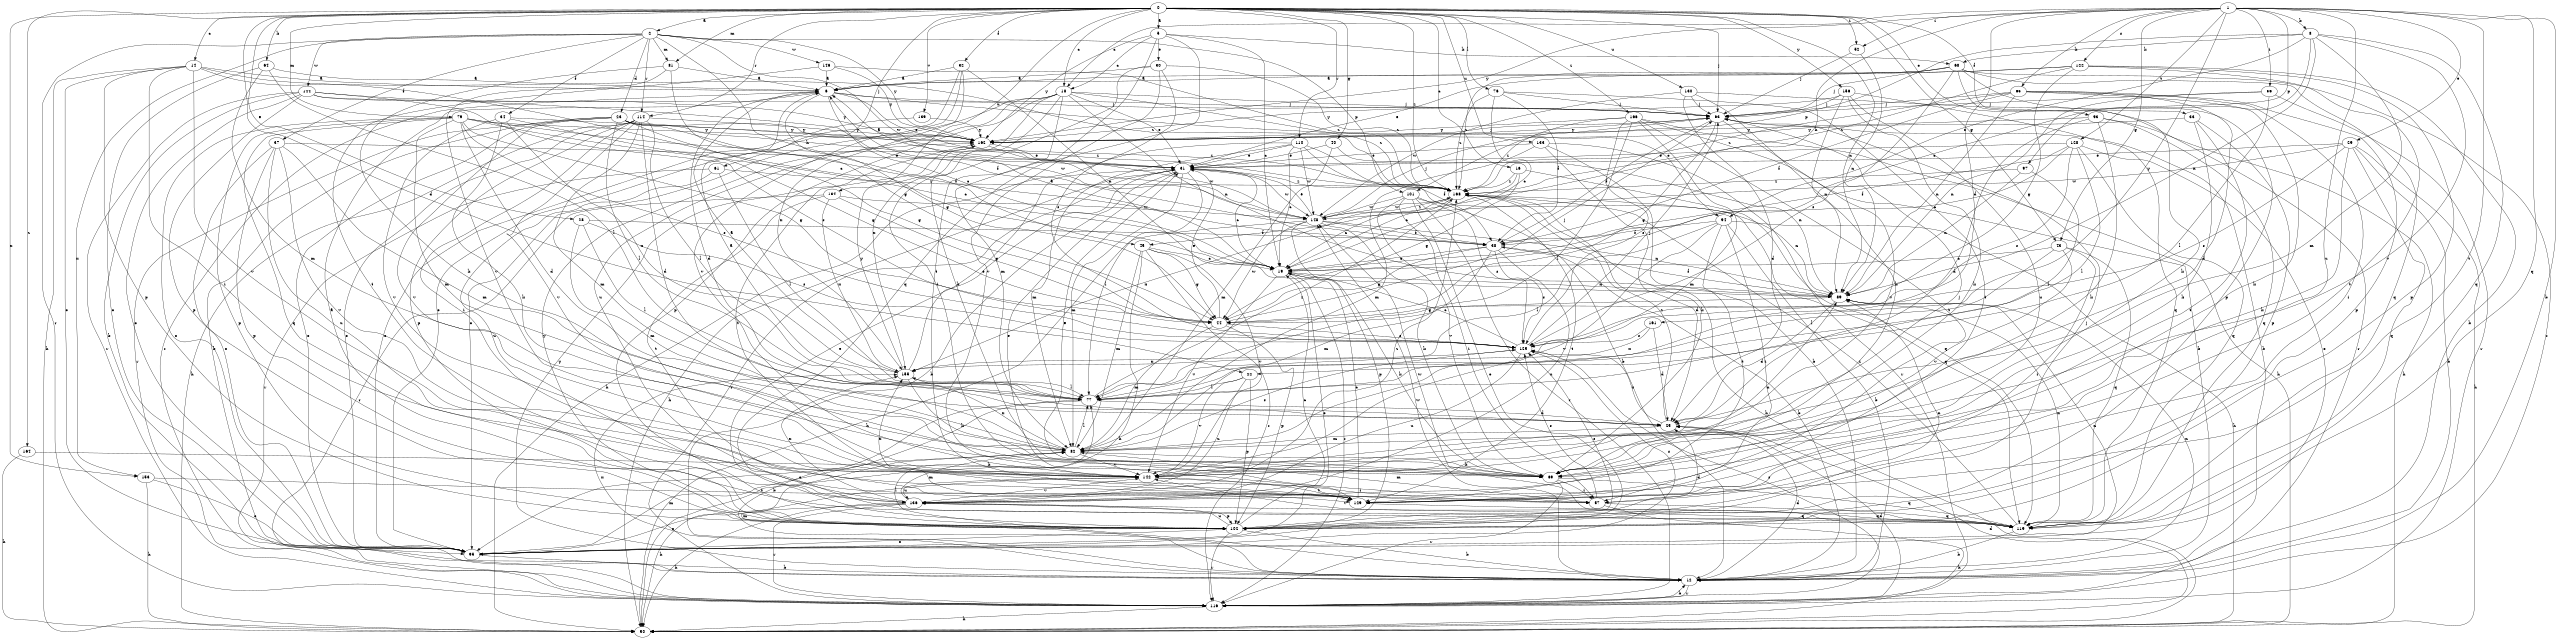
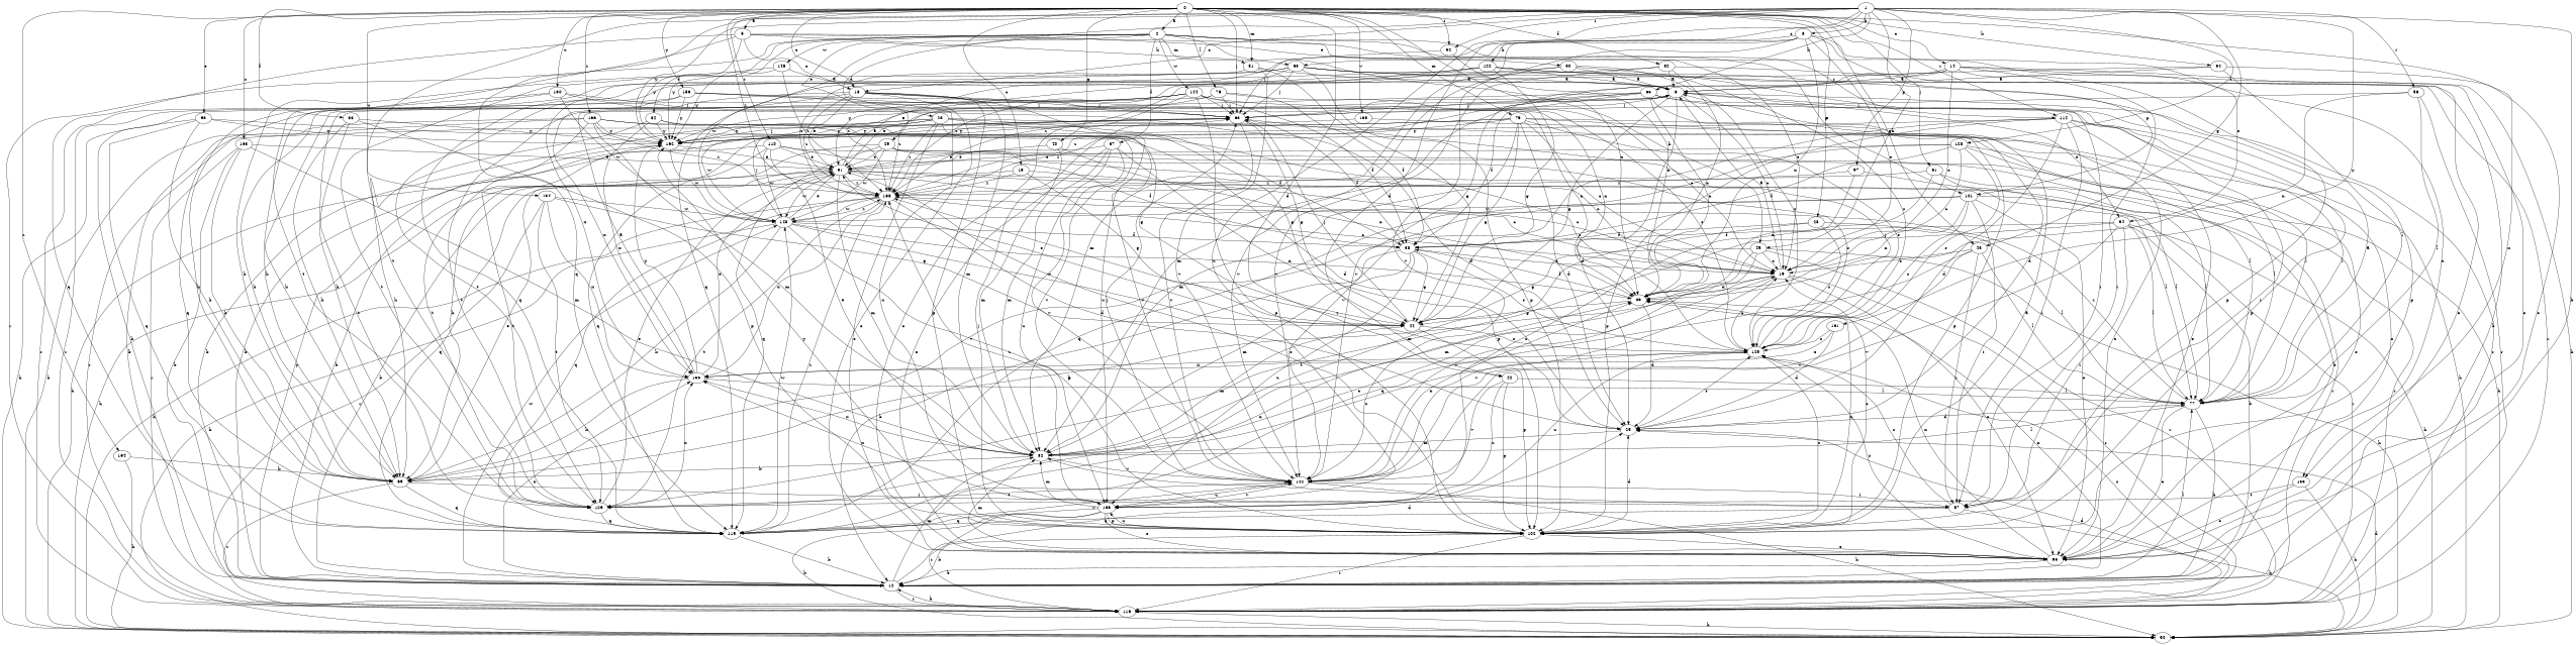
  strict digraph {
    0
    2
    5
    14
    16
    18
    22
    28
    32
    33
    40
    43
    52
    61
    63
    64
    76
    79
    81
    89
    93
    110
    114
    130
    133
    134
    139
    153
    156
    164
    166
    168
    45
    162
    23
    34
    37
    101
    116
    144
    146
    148
    n43 [label=119]
    129
    19
    30
    68
    6
    142
    50
    57
    95
    102
    44
    136
    31
    82
    155
    69
    77
    38
    n62 [label=125]
    12
    25
    1
    8
    29
    56
    65
    97
    122
    128
    161
    94
    0 -> 2 [label=a]
    0 -> 5 [label=a]
    0 -> 14 [label=c]
    0 -> 16 [label=c]
    0 -> 18 [label=c]
    0 -> 22 [label=d]
    0 -> 28 [label=e]
    0 -> 32 [label=f]
    0 -> 33 [label=f]
    0 -> 40 [label=g]
    0 -> 43 [label=g]
    0 -> 52 [label=i]
    0 -> 61 [label=j]
    0 -> 63 [label=j]
    0 -> 64 [label=k]
    0 -> 76 [label=l]
    0 -> 79 [label=m]
    0 -> 81 [label=m]
    0 -> 89 [label=n]
    0 -> 93 [label=o]
    0 -> 110 [label=r]
    0 -> 114 [label=r]
    0 -> 130 [label=u]
    0 -> 133 [label=u]
    0 -> 134 [label=u]
    0 -> 139 [label=v]
    0 -> 153 [label=x]
    0 -> 156 [label=y]
    0 -> 164 [label=z]
    0 -> 166 [label=z]
    0 -> 168 [label=z]
    2 -> 81 [label=m]
    2 -> 114 [label=r]
    2 -> 153 [label=x]
    2 -> 45 [label=h]
    2 -> 162 [label=y]
    2 -> 23 [label=d]
    2 -> 34 [label=f]
    2 -> 37 [label=f]
    2 -> 101 [label=p]
    2 -> 116 [label=r]
    2 -> 144 [label=w]
    2 -> 146 [label=w]
    2 -> 148 [label=w]
    5 -> 18 [label=c]
    5 -> 162 [label=y]
    5 -> n43 [label=q]
    5 -> 129 [label=t]
    5 -> 19 [label=c]
    5 -> 30 [label=e]
    5 -> 68 [label=k]
    14 -> 168 [label=z]
    14 -> 19 [label=c]
    14 -> 6 [label=a]
    14 -> 142 [label=v]
    14 -> 50 [label=h]
    14 -> 57 [label=i]
    14 -> 95 [label=o]
    14 -> 102 [label=p]
    16 -> 168 [label=z]
    16 -> n43 [label=q]
    16 -> 19 [label=c]
    16 -> 44 [label=g]
    18 -> 63 [label=j]
    18 -> 89 [label=n]
    18 -> 168 [label=z]
    18 -> 95 [label=o]
    18 -> 102 [label=p]
    18 -> 136 [label=u]
    18 -> 31 [label=e]
    18 -> 82 [label=m]
    18 -> 155 [label=x]
    18 -> 69 [label=k]
    22 -> 142 [label=v]
    22 -> 102 [label=p]
    22 -> 136 [label=u]
    22 -> 77 [label=l]
    28 -> 82 [label=m]
    28 -> 77 [label=l]
    28 -> 38 [label=f]
    28 -> n62 [label=s]
    32 -> 89 [label=n]
    32 -> 6 [label=a]
    32 -> 142 [label=v]
    32 -> 95 [label=o]
    32 -> 155 [label=x]
    33 -> 162 [label=y]
    33 -> 129 [label=t]
    33 -> 102 [label=p]
    33 -> 69 [label=k]
    40 -> 89 [label=n]
    40 -> 31 [label=e]
    40 -> 82 [label=m]
    43 -> n43 [label=q]
    43 -> 19 [label=c]
    43 -> 142 [label=v]
    43 -> 57 [label=i]
    43 -> 77 [label=l]
    52 -> 63 [label=j]
    52 -> 89 [label=n]
    61 -> 168 [label=z]
    61 -> 116 [label=r]
    61 -> 136 [label=u]
    61 -> 77 [label=l]
    63 -> 162 [label=y]
    63 -> 142 [label=v]
    63 -> 44 [label=g]
    63 -> 38 [label=f]
    63 -> 12 [label=b]
    64 -> 6 [label=a]
    64 -> 95 [label=o]
    64 -> 82 [label=m]
    64 -> 77 [label=l]
    76 -> 63 [label=j]
    76 -> 168 [label=z]
    76 -> 129 [label=t]
    76 -> 19 [label=c]
    76 -> 38 [label=f]
    79 -> 168 [label=z]
    79 -> 162 [label=y]
    79 -> n43 [label=q]
    79 -> 19 [label=c]
    79 -> 95 [label=o]
    79 -> 102 [label=p]
    79 -> 44 [label=g]
    79 -> 82 [label=m]
    79 -> n62 [label=s]
    79 -> 25 [label=d]
    81 -> 6 [label=a]
    81 -> 142 [label=v]
    81 -> 44 [label=g]
    81 -> 69 [label=k]
    89 -> 44 [label=g]
    89 -> 38 [label=f]
    89 -> 25 [label=d]
    93 -> 162 [label=y]
    93 -> n43 [label=q]
    93 -> 50 [label=h]
    93 -> 69 [label=k]
    93 -> 25 [label=d]
    110 -> 148 [label=w]
    110 -> 19 [label=c]
    110 -> 50 [label=h]
    110 -> 31 [label=e]
-   110 -> 82 [label=m]
+   110 -> 82 [label=e]
    110 -> 38 [label=f]
    110 -> 12 [label=b]
    114 -> 162 [label=y]
    114 -> 142 [label=v]
    114 -> 50 [label=h]
    114 -> 57 [label=i]
    114 -> 95 [label=o]
    114 -> 102 [label=p]
-   114 -> 82 [label=m]
    114 -> 77 [label=l]
    114 -> 25 [label=d]
    130 -> 63 [label=j]
    130 -> 116 [label=r]
    130 -> 148 [label=w]
    130 -> 69 [label=k]
    130 -> 25 [label=d]
    133 -> 116 [label=r]
    133 -> 31 [label=e]
    133 -> 82 [label=m]
    133 -> 69 [label=k]
    133 -> 12 [label=b]
    134 -> 116 [label=r]
    134 -> 148 [label=w]
    134 -> 129 [label=t]
    134 -> 44 [label=g]
    134 -> 155 [label=x]
    139 -> 162 [label=y]
    139 -> 95 [label=o]
    153 -> 129 [label=t]
    153 -> 50 [label=h]
    153 -> 95 [label=o]
    156 -> 63 [label=j]
    156 -> 89 [label=n]
    156 -> 162 [label=y]
    156 -> n43 [label=q]
    156 -> 136 [label=u]
    156 -> 69 [label=k]
    164 -> 50 [label=h]
    164 -> 69 [label=k]
    166 -> 168 [label=z]
    166 -> 162 [label=y]
    166 -> 129 [label=t]
    166 -> 50 [label=h]
    166 -> 82 [label=m]
    166 -> 77 [label=l]
    166 -> n62 [label=s]
    166 -> 12 [label=b]
    168 -> 148 [label=w]
    168 -> n43 [label=q]
    168 -> 129 [label=t]
    168 -> 19 [label=c]
    168 -> 50 [label=h]
    168 -> 155 [label=x]
    168 -> 25 [label=d]
    45 -> 116 [label=r]
    45 -> 19 [label=c]
    45 -> 142 [label=v]
    45 -> 50 [label=h]
    45 -> 44 [label=g]
    45 -> 82 [label=m]
    162 -> 63 [label=j]
    162 -> 148 [label=w]
    162 -> 129 [label=t]
    162 -> 31 [label=e]
    23 -> 168 [label=z]
    23 -> 162 [label=y]
    23 -> 116 [label=r]
    23 -> 148 [label=w]
    23 -> 142 [label=v]
    23 -> 95 [label=o]
    23 -> 44 [label=g]
    23 -> 77 [label=l]
    23 -> 38 [label=f]
    23 -> 12 [label=b]
    34 -> 162 [label=y]
    34 -> 142 [label=v]
    34 -> 44 [label=g]
    34 -> 155 [label=x]
    34 -> 69 [label=k]
    37 -> 142 [label=v]
    37 -> 95 [label=o]
    37 -> 102 [label=p]
    37 -> 136 [label=u]
    37 -> 31 [label=e]
    37 -> 82 [label=m]
    101 -> 89 [label=n]
    101 -> 116 [label=r]
    101 -> 148 [label=w]
    101 -> 57 [label=i]
    101 -> 95 [label=o]
    101 -> 69 [label=v]
    101 -> n62 [label=s]
    116 -> 50 [label=h]
    116 -> n62 [label=s]
    116 -> 12 [label=b]
    116 -> 25 [label=d]
    144 -> 63 [label=j]
    144 -> 162 [label=y]
    144 -> 116 [label=r]
    144 -> 95 [label=o]
    144 -> 102 [label=p]
    144 -> 38 [label=f]
    144 -> n62 [label=s]
    144 -> 12 [label=b]
    146 -> 168 [label=z]
    146 -> 162 [label=y]
    146 -> 129 [label=t]
    146 -> 6 [label=a]
    148 -> 63 [label=j]
    148 -> 89 [label=n]
    148 -> 168 [label=z]
    148 -> 50 [label=h]
    148 -> 102 [label=p]
    148 -> 44 [label=w]
    148 -> 31 [label=e]
    148 -> 69 [label=k]
    148 -> 38 [label=f]
    n43 -> 89 [label=n]
    n43 -> 168 [label=z]
    n43 -> 148 [label=w]
    n43 -> 142 [label=v]
    n43 -> 12 [label=b]
    129 -> n43 [label=q]
    129 -> 19 [label=c]
    129 -> 31 [label=e]
    129 -> 155 [label=x]
    19 -> 89 [label=n]
    19 -> 116 [label=r]
    19 -> 6 [label=a]
    19 -> 142 [label=v]
    19 -> 95 [label=o]
    19 -> 69 [label=k]
    30 -> 168 [label=z]
    30 -> 6 [label=a]
    30 -> 142 [label=v]
    30 -> 57 [label=i]
    30 -> n62 [label=s]
    68 -> 63 [label=j]
    68 -> 168 [label=z]
    68 -> 116 [label=r]
    68 -> n43 [label=q]
    68 -> 6 [label=a]
    68 -> 102 [label=p]
    68 -> 69 [label=k]
    68 -> n62 [label=s]
    6 -> 63 [label=j]
    6 -> 116 [label=r]
    6 -> 19 [label=c]
    6 -> 44 [label=g]
    6 -> 31 [label=e]
    6 -> 25 [label=d]
    6 -> 94 [label=o]
    142 -> 63 [label=j]
    142 -> 89 [label=n]
    142 -> 129 [label=t]
    142 -> 50 [label=h]
    142 -> 57 [label=i]
    142 -> 136 [label=u]
    50 -> 25 [label=d]
    57 -> n43 [label=q]
    57 -> 50 [label=h]
    57 -> 82 [label=m]
    57 -> n62 [label=s]
    95 -> 89 [label=n]
    95 -> 82 [label=m]
    95 -> n62 [label=s]
    95 -> 12 [label=b]
    102 -> 63 [label=j]
    102 -> 89 [label=n]
    102 -> 162 [label=y]
    102 -> 116 [label=r]
    102 -> 19 [label=c]
    102 -> 6 [label=a]
    102 -> 95 [label=o]
    102 -> 136 [label=u]
    102 -> 31 [label=e]
    102 -> n62 [label=s]
    102 -> 12 [label=b]
    102 -> 25 [label=d]
    44 -> 63 [label=j]
    44 -> 102 [label=p]
    44 -> 31 [label=e]
    44 -> 82 [label=m]
    44 -> n62 [label=s]
    136 -> 168 [label=z]
    136 -> 116 [label=r]
    136 -> n43 [label=q]
    136 -> 142 [label=v]
    136 -> 50 [label=h]
    136 -> 95 [label=o]
    136 -> 102 [label=p]
    136 -> 82 [label=m]
    136 -> 155 [label=x]
    31 -> 168 [label=z]
    31 -> 116 [label=r]
    31 -> 148 [label=w]
    31 -> 19 [label=c]
    31 -> 6 [label=a]
    31 -> 50 [label=h]
    31 -> 82 [label=m]
    31 -> 77 [label=l]
    31 -> 12 [label=b]
    82 -> 142 [label=v]
    82 -> 155 [label=x]
    82 -> 69 [label=k]
    82 -> 77 [label=l]
    82 -> n62 [label=s]
    155 -> 162 [label=y]
    155 -> 6 [label=a]
    155 -> 31 [label=e]
    155 -> 69 [label=k]
    155 -> 77 [label=l]
    69 -> 116 [label=r]
    69 -> n43 [label=q]
    69 -> 57 [label=i]
    69 -> 31 [label=e]
    77 -> 168 [label=z]
    77 -> 6 [label=a]
    77 -> 95 [label=o]
    77 -> 12 [label=b]
    77 -> 25 [label=d]
    38 -> 19 [label=c]
    38 -> 44 [label=g]
    38 -> 136 [label=u]
    38 -> 82 [label=m]
    38 -> n62 [label=s]
    38 -> 12 [label=b]
    n62 -> 63 [label=j]
    n62 -> 19 [label=c]
    n62 -> 136 [label=u]
    n62 -> 155 [label=x]
    12 -> 89 [label=n]
    12 -> 162 [label=y]
    12 -> 116 [label=r]
    12 -> 148 [label=w]
    12 -> 82 [label=m]
    12 -> 155 [label=x]
    12 -> 77 [label=l]
    12 -> 25 [label=d]
    25 -> 168 [label=z]
    25 -> 82 [label=m]
    25 -> n62 [label=s]
    1 -> 18 [label=c]
    1 -> 22 [label=d]
    1 -> 43 [label=g]
    1 -> 52 [label=i]
    1 -> 45 [label=h]
    1 -> 162 [label=y]
    1 -> n43 [label=q]
    1 -> 129 [label=t]
    1 -> 136 [label=u]
    1 -> 12 [label=b]
    1 -> 8 [label=b]
    1 -> 29 [label=e]
    1 -> 56 [label=i]
    1 -> 65 [label=k]
    1 -> 97 [label=p]
    1 -> 122 [label=s]
    1 -> 128 [label=t]
    1 -> 161 [label=y]
    8 -> 89 [label=n]
    8 -> 101 [label=p]
    8 -> n43 [label=q]
    8 -> 19 [label=c]
    8 -> 68 [label=k]
    8 -> 142 [label=v]
    8 -> 82 [label=m]
    8 -> 94 [label=o]
    29 -> 148 [label=w]
    29 -> n43 [label=q]
    29 -> 50 [label=h]
    29 -> 31 [label=e]
    29 -> 69 [label=k]
    29 -> n62 [label=s]
    29 -> 12 [label=b]
    56 -> 63 [label=j]
    56 -> 89 [label=n]
    56 -> 116 [label=r]
    56 -> 77 [label=l]
    65 -> 63 [label=j]
    65 -> 89 [label=n]
    65 -> 168 [label=z]
    65 -> 57 [label=i]
    65 -> 102 [label=p]
    65 -> 69 [label=k]
    65 -> 38 [label=f]
    65 -> 25 [label=d]
    97 -> 89 [label=n]
    97 -> 168 [label=z]
    97 -> 77 [label=l]
    122 -> 168 [label=z]
    122 -> 129 [label=t]
    122 -> 6 [label=a]
    122 -> 102 [label=p]
    122 -> 44 [label=g]
    122 -> 31 [label=e]
    122 -> 12 [label=b]
    128 -> n43 [label=q]
    128 -> 19 [label=c]
    128 -> 95 [label=o]
    128 -> 31 [label=e]
    128 -> 77 [label=l]
    128 -> 38 [label=f]
    128 -> n62 [label=s]
    161 -> 155 [label=x]
    161 -> n62 [label=s]
    161 -> 25 [label=d]
    94 -> 129 [label=t]
    94 -> 142 [label=v]
    94 -> 50 [label=h]
    94 -> 57 [label=i]
    94 -> 77 [label=l]
    94 -> 38 [label=f]
    94 -> 12 [label=b]
  }
